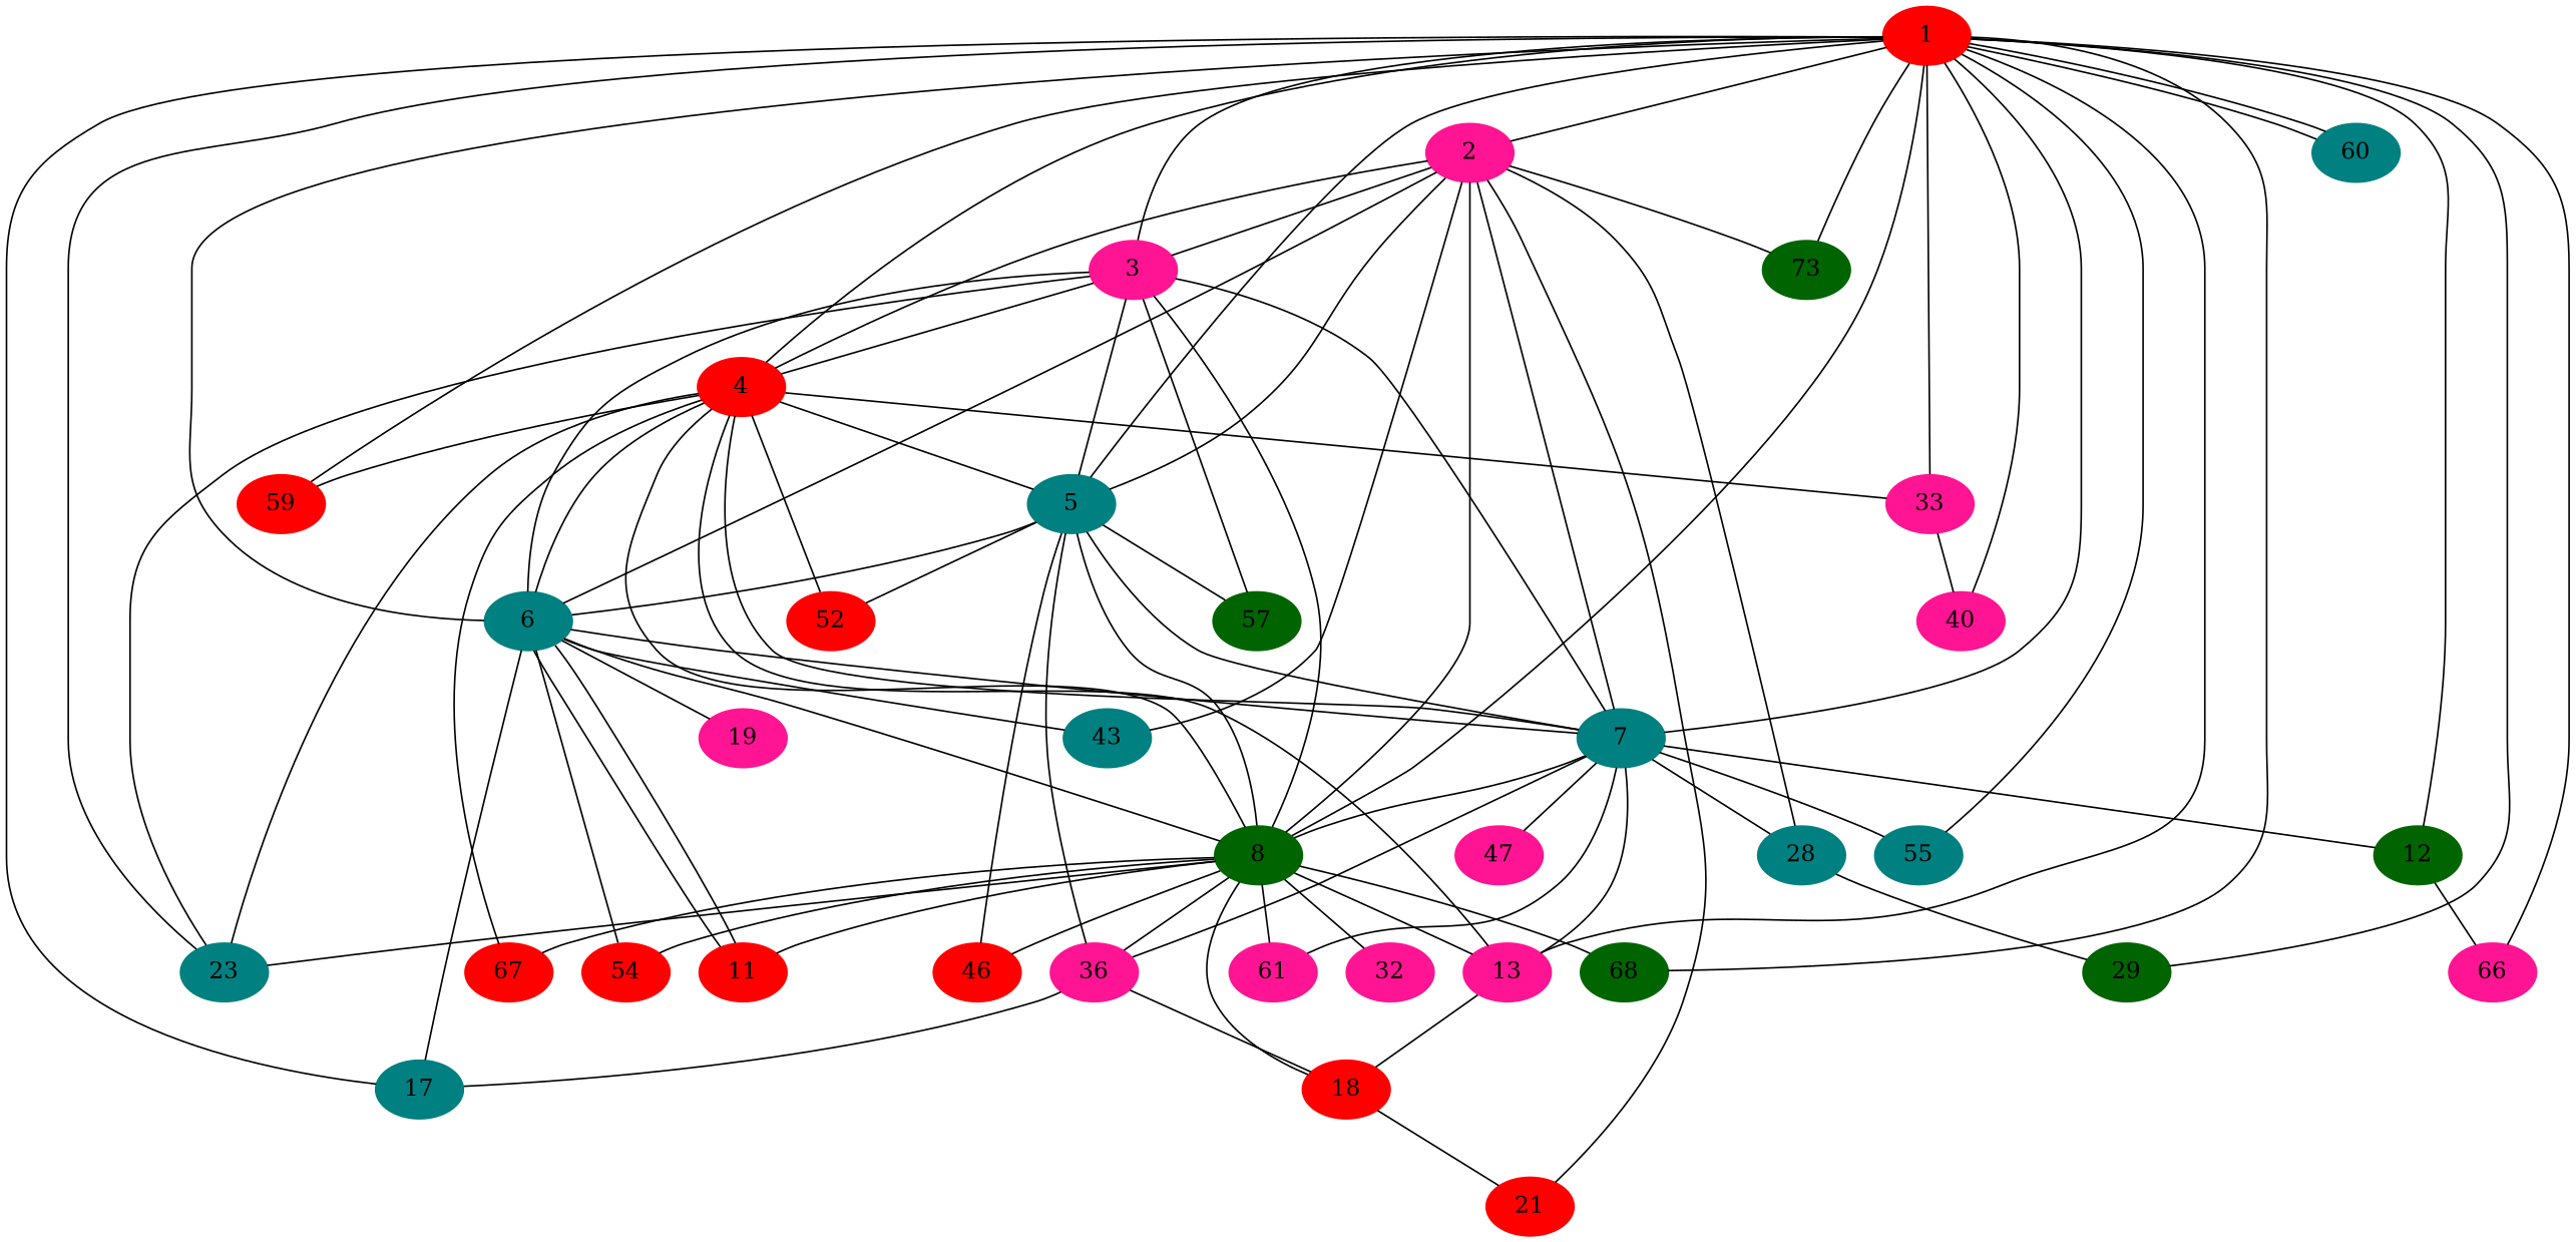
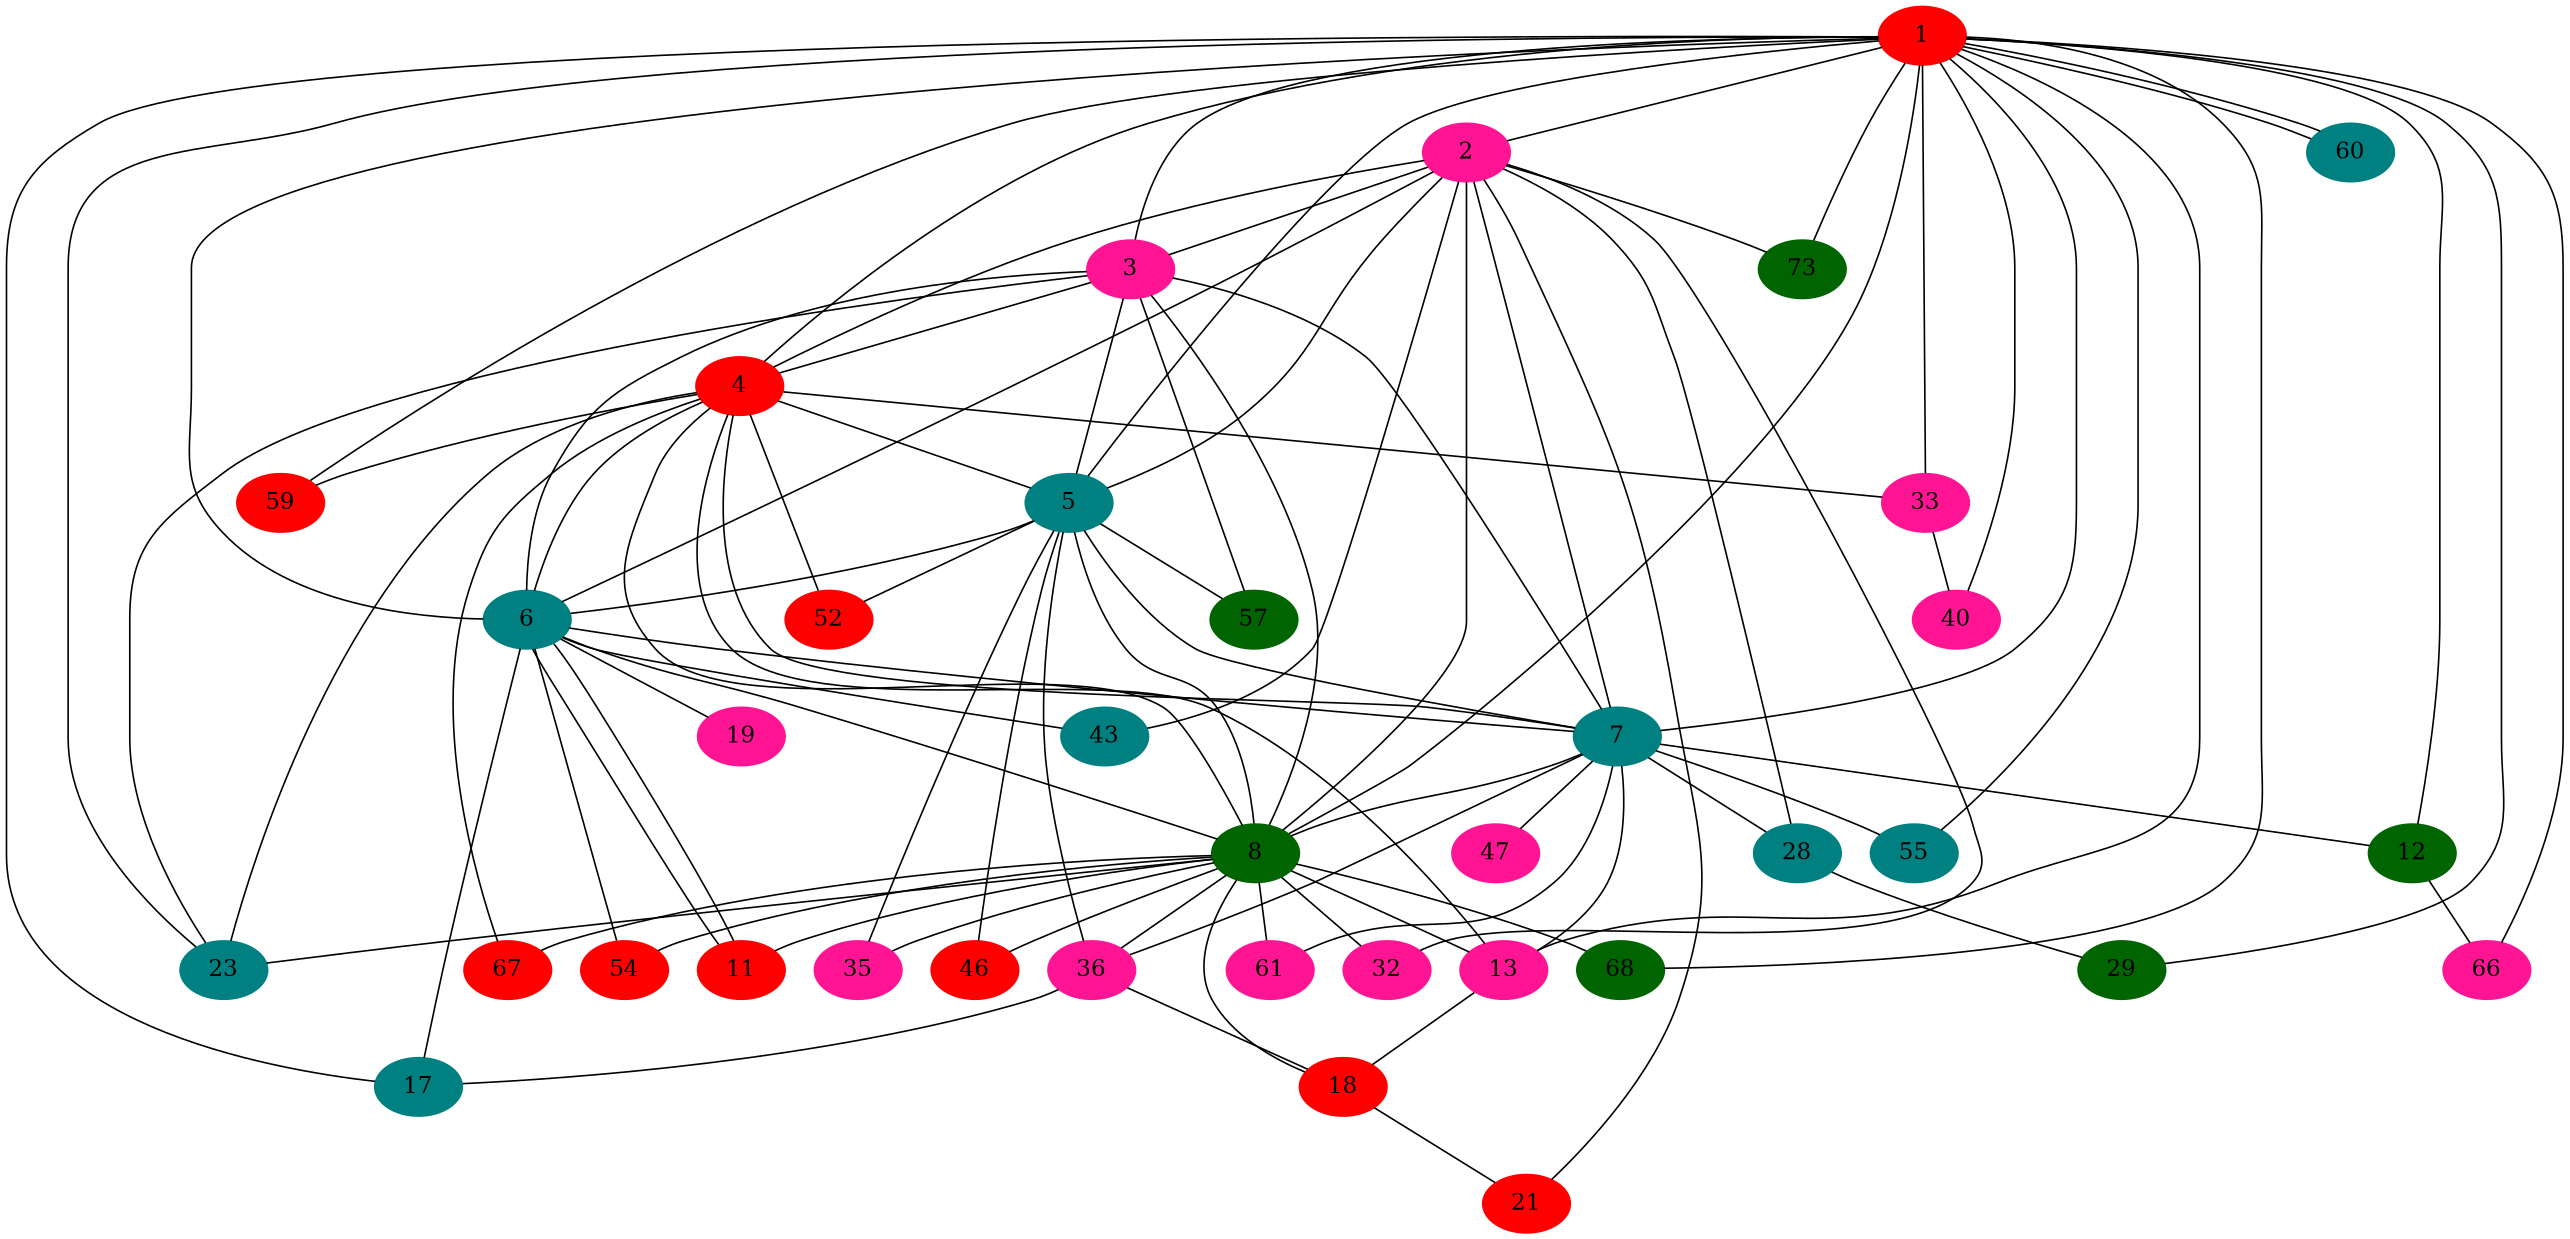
  graph {
    node [color=deeppink style=filled]
    1 [color=red]
    2
    3
    4 [color=red super="+45"]
    5 [color=teal]
    6 [color=teal super="+37+42+31+27+74+56+44"]
    7 [color=teal super="+63+9+72+22+58"]
    8 [color=darkgreen super="+24+30+10"]
    12 [color=darkgreen]
    13 [super="+26"]
    17 [color=teal super="+38"]
    23 [color=teal super="+71"]
    29 [color=darkgreen]
    33
    40
    55 [color=teal]
    59 [color=red]
    60 [color=teal]
    66
    68 [color=darkgreen]
    73 [color=darkgreen]
    21 [color=red]
    28 [color=teal]
    32
    43 [color=teal]
    57 [color=darkgreen]
    52 [color=red]
    67 [color=red]
+   35 [super="+36"]
    n30 [label=36]
    46 [color=red]
    19
    11 [color=red]
    54 [color=red]
    47
    61
    18 [color=red]
    1 -- 2
    1 -- 3
    1 -- 4
    1 -- 5
    1 -- 6 [weight=3]
    1 -- 7 [weight=3]
    1 -- 8 [weight=2]
    1 -- 12
    1 -- 13
    1 -- 17
    1 -- 23
    1 -- 29
    1 -- 33
    1 -- 40
    1 -- 55
    1 -- 59
    1 -- 60
    1 -- 60
    1 -- 66
    1 -- 68
    1 -- 73
    2 -- 3
    2 -- 4
    2 -- 5
    2 -- 6
    2 -- 7 [weight=2]
    2 -- 8 [weight=4]
    2 -- 73
    2 -- 21
    2 -- 28
+   2 -- 32
    2 -- 43
    3 -- 4 [weight=2]
    3 -- 5
    3 -- 6
    3 -- 7 [weight=4]
    3 -- 8 [weight=4]
    3 -- 23
    3 -- 57
    4 -- 5
    4 -- 6
    4 -- 7 [weight=3]
    4 -- 8 [weight=3]
    4 -- 13
    4 -- 23
    4 -- 33
    4 -- 59
    4 -- 52
    4 -- 67
    5 -- 6 [weight=2]
    5 -- 7 [weight=2]
    5 -- 8 [weight=2]
    5 -- 57
    5 -- 52
+   5 -- 35
    5 -- n30
    5 -- 46
    6 -- 7 [weight=4]
    6 -- 8 [weight=4]
    6 -- 17
    6 -- 43
    6 -- 19
    6 -- 11 [weight=2]
    6 -- 11
    6 -- 54
    7 -- 8 [weight=8]
    7 -- 12
    7 -- 13 [weight=2]
    7 -- 55
    7 -- 28
    7 -- n30
    7 -- 47 [weight=2]
    7 -- 61
    8 -- 13 [weight=3]
    8 -- 23
    8 -- 68
    8 -- 32
    8 -- 67
+   8 -- 35 [weight=3]
    8 -- n30
    8 -- 46
    8 -- 11
    8 -- 54
    8 -- 61
    8 -- 18
    12 -- 66
    13 -- 18
    33 -- 40
    28 -- 29
    n30 -- 17
    n30 -- 18
    18 -- 21
  }
